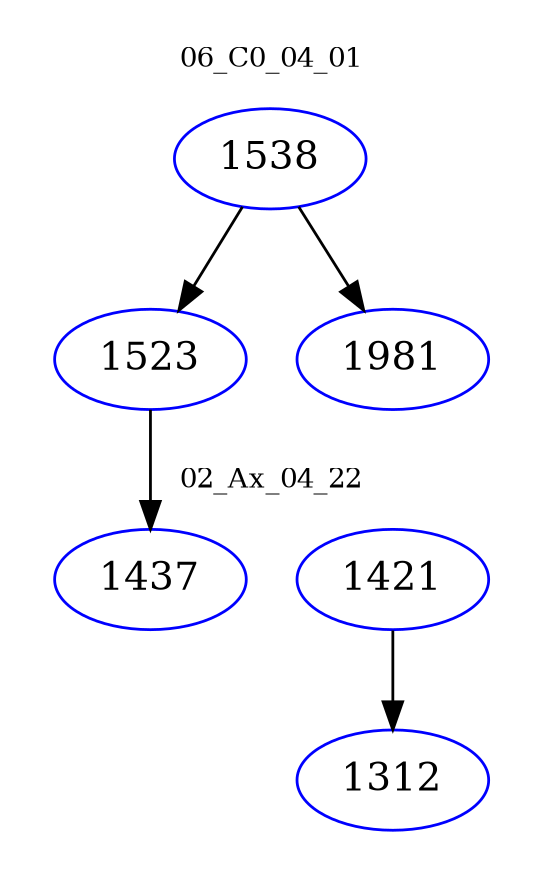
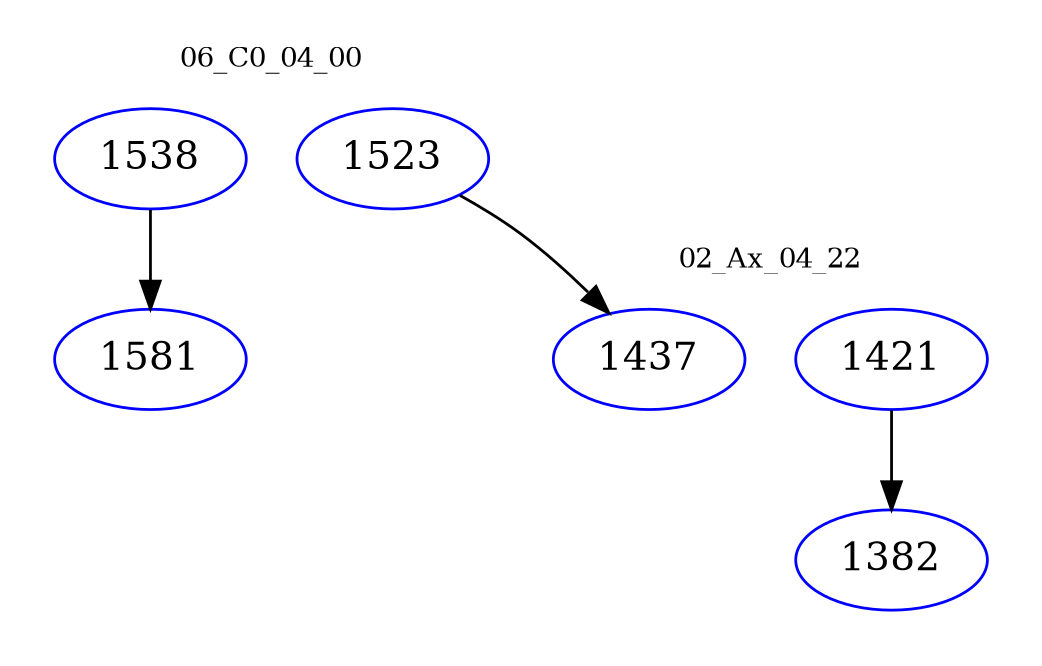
  digraph {
    node [color=blue]
    edge [color=black]
    n1 [label=1421]
-   n2 [label=1312]
+   n2 [label=1382]
    n3 [label=1437]
    n4 [label=1538]
    n5 [label=1523]
-   n6 [label=1981]
+   n6 [label=1581]
    subgraph cluster_1 {
      color=white
      fontsize=10
      label="02_Ax_04_22"
      n1
      n2
      n3
    }
    subgraph cluster_2 {
      color=white
      fontsize=10
-     label="06_C0_04_01"
+     label="06_C0_04_00"
      n4
      n5
      n6
    }
    n1 -> n2
-   n4 -> n5
    n4 -> n6
    n5 -> n3
  }
